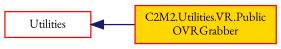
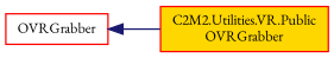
  digraph {
    rankdir=LR
    fontname="EB Garamond"
    node [color=red fontname="EB Garamond" fontsize=10 shape=record style=filled]
-   n1 [fillcolor=white height=0.2 label=Utilities width=0.4]
+   n1 [fillcolor=white height=0.2 label=OVRGrabber width=0.4]
    n2 [fillcolor=gold height=0.2 label="C2M2.Utilities.VR.Public\lOVRGrabber" width=0.4]
    n1 -> n2 [color=midnightblue dir=back fontname="EB Garamond" fontsize=10 labelfontname=Helvetica labelfontsize=10 style=solid]
  }
